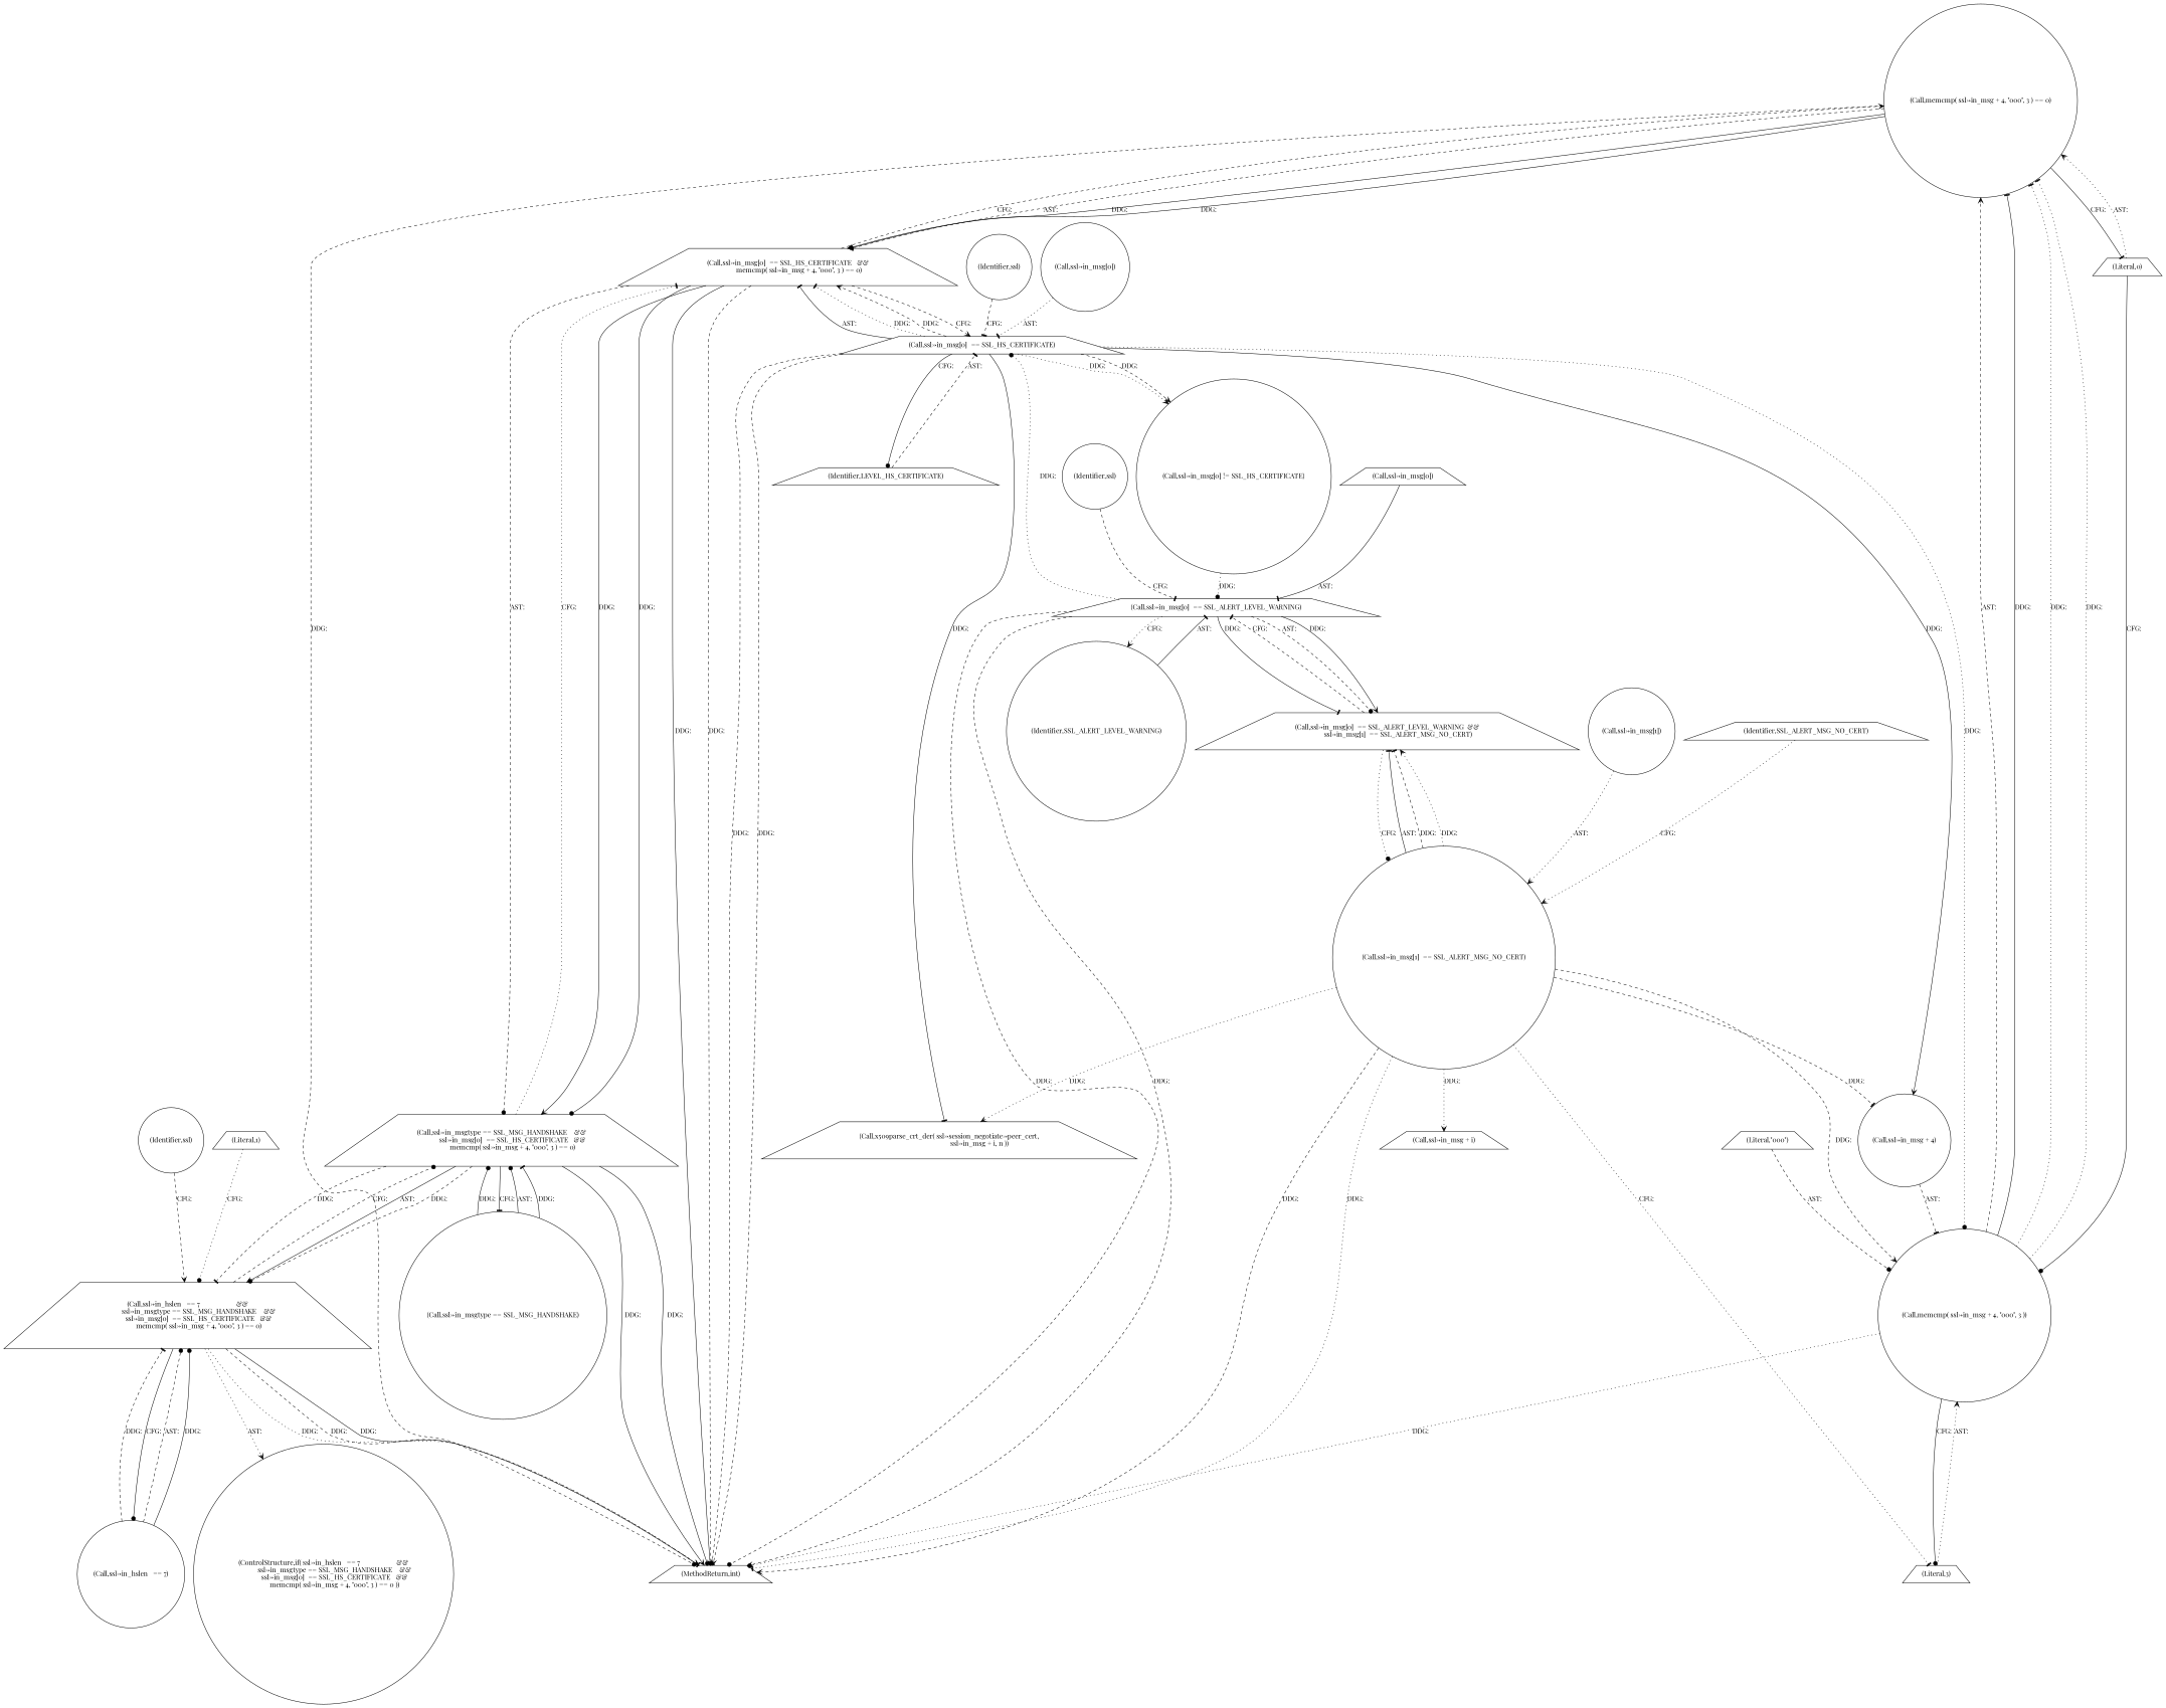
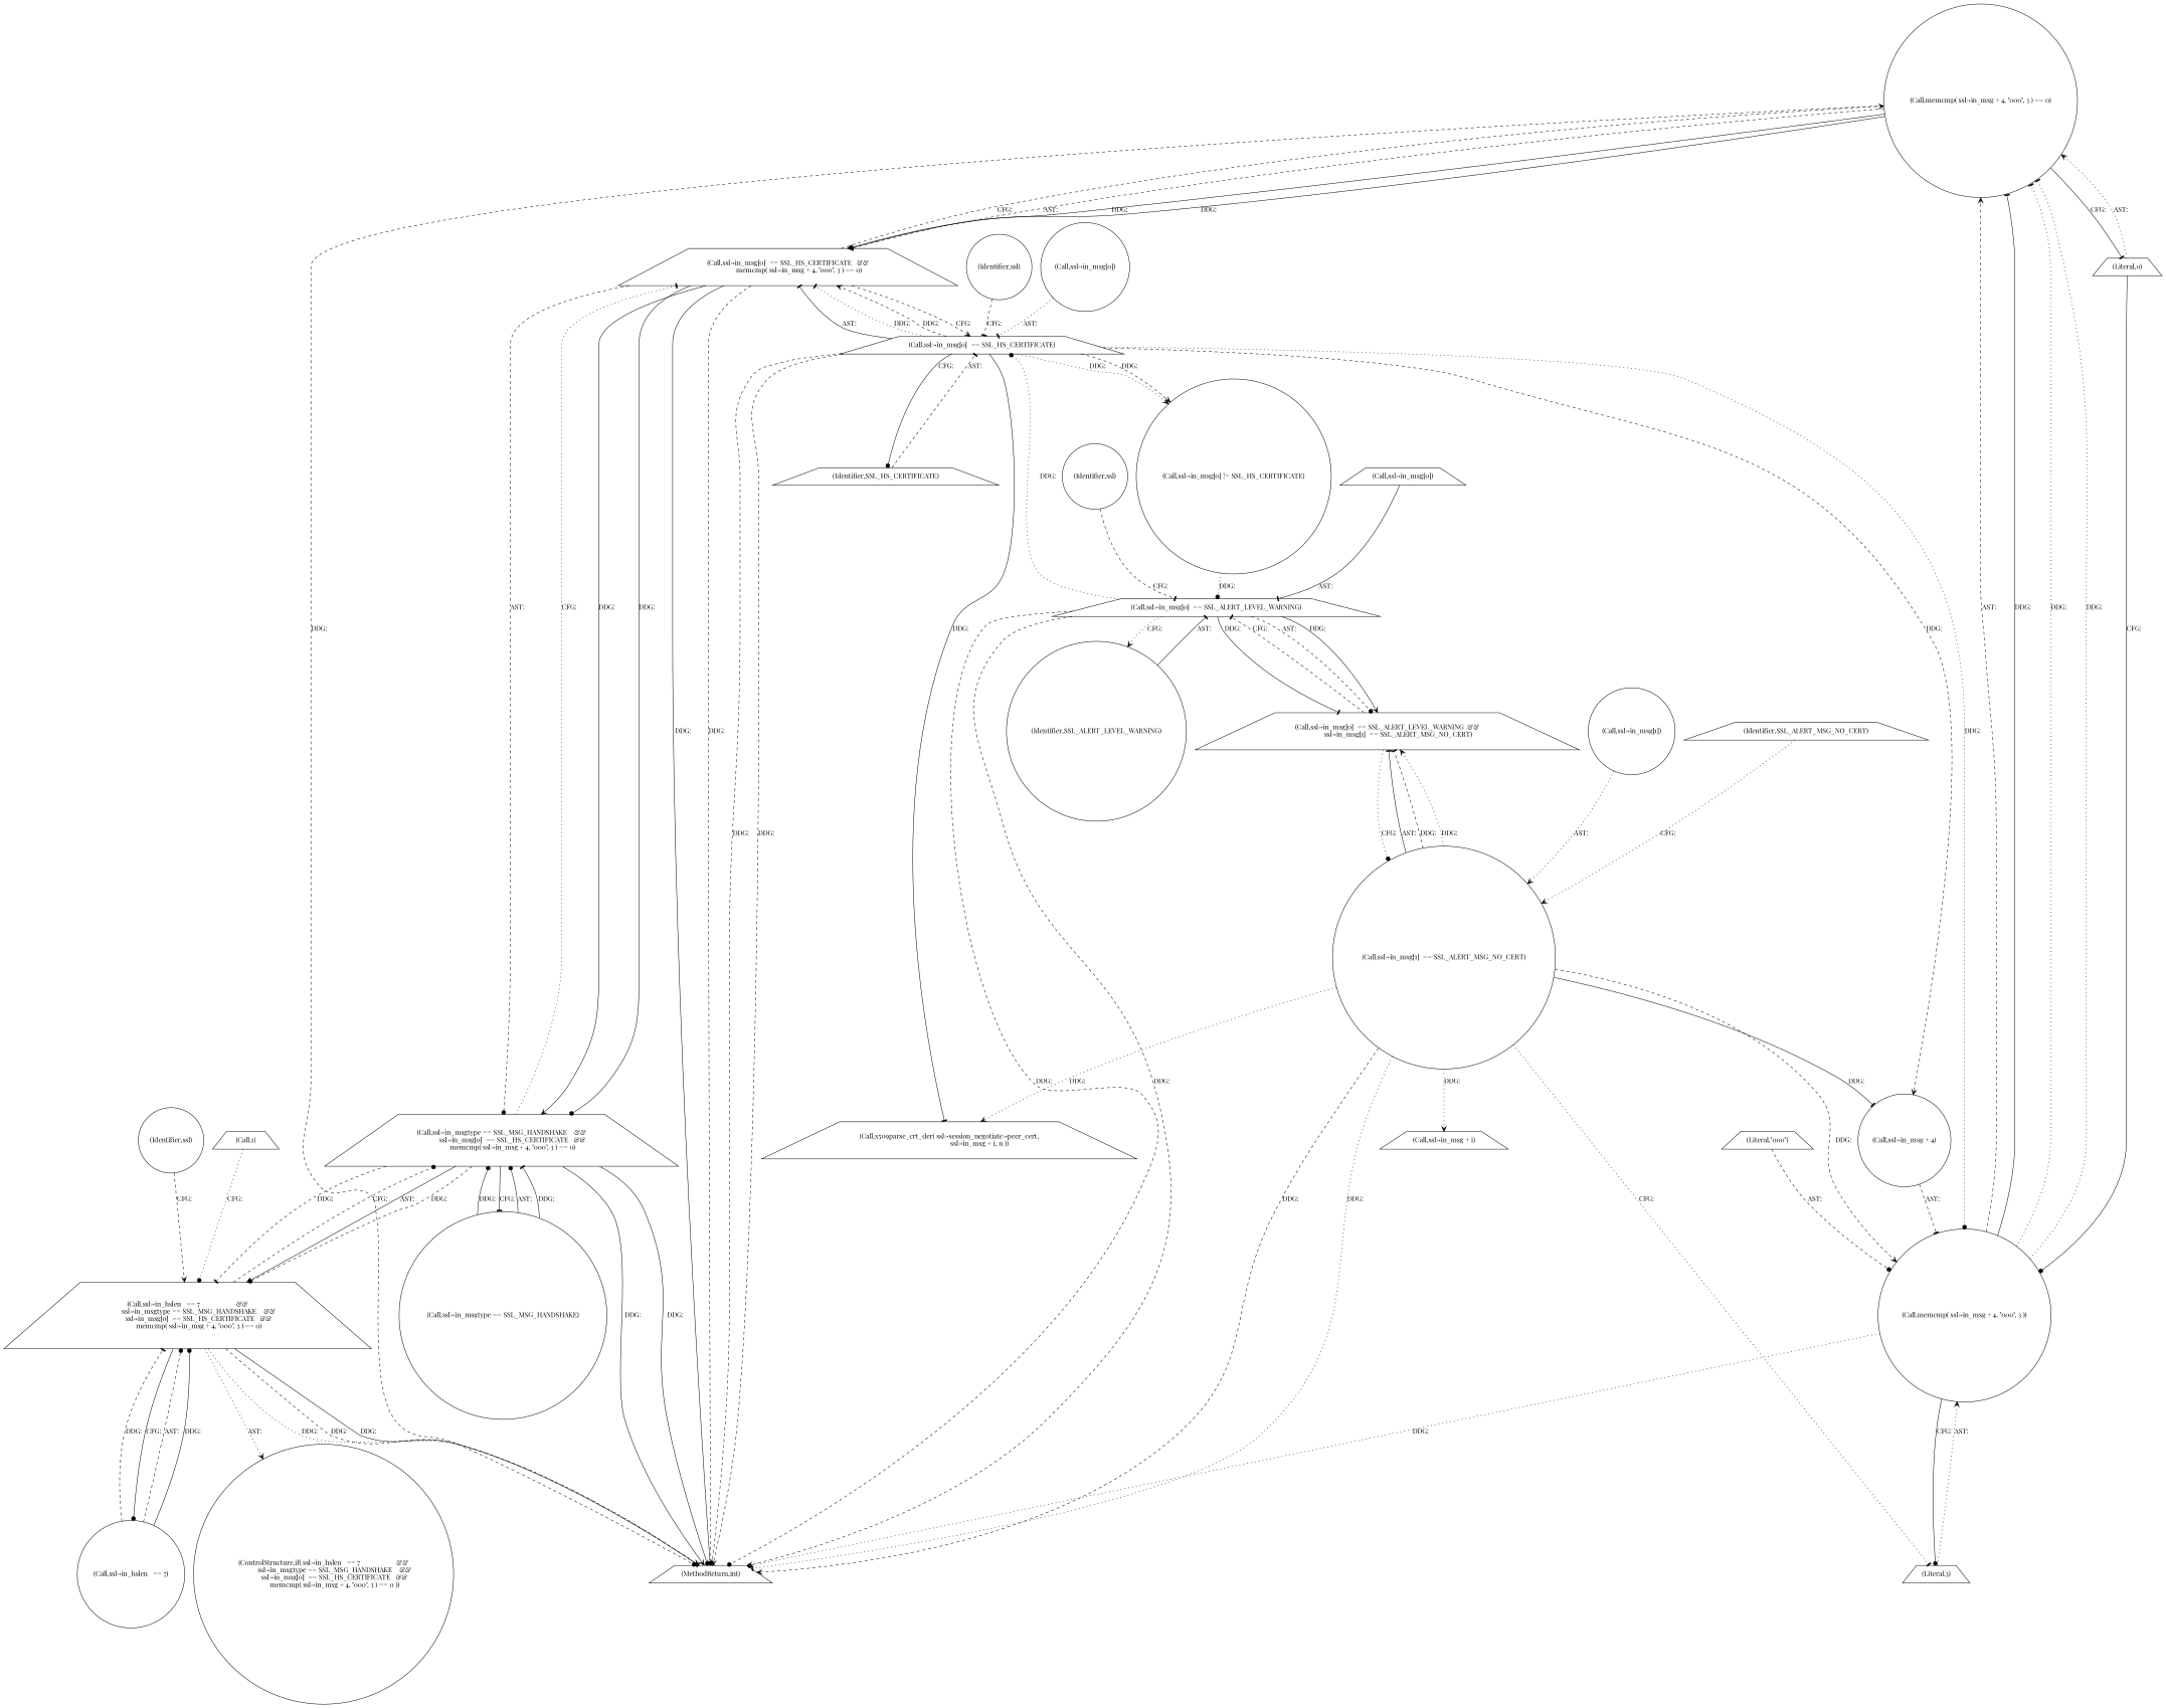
  digraph {
    fontname="Playfair Display"
    node [fontname="Playfair Display" shape=trapezium]
    edge [arrowhead=tee fontname="Playfair Display" style=dashed]
    n1 [label="(Call,memcmp( ssl->in_msg + 4, \"\0\0\0\", 3 ) == 0)" shape=circle]
    n2 [label="(Call,ssl->in_msg[0]  == SSL_HS_CERTIFICATE   &&\n            memcmp( ssl->in_msg + 4, \"\0\0\0\", 3 ) == 0)"]
    n3 [label="(MethodReturn,int)"]
    n4 [label="(Literal,0)"]
    n5 [label="(Call,ssl->in_msg[0]  == SSL_HS_CERTIFICATE)"]
    n6 [label="(Call,ssl->in_msgtype == SSL_MSG_HANDSHAKE    &&\n            ssl->in_msg[0]  == SSL_HS_CERTIFICATE   &&\n            memcmp( ssl->in_msg + 4, \"\0\0\0\", 3 ) == 0)"]
    n7 [label="(Call,memcmp( ssl->in_msg + 4, \"\0\0\0\", 3 ))" shape=circle]
    n8 [label="(Literal,3)"]
    n9 [label="(Call,ssl->in_msg[1]  == SSL_ALERT_MSG_NO_CERT)" shape=circle]
    n10 [label="(Call,ssl->in_msg[0]  == SSL_ALERT_LEVEL_WARNING  &&\n            ssl->in_msg[1]  == SSL_ALERT_MSG_NO_CERT)"]
    n11 [label="(Call,ssl->in_msg + 4)" shape=circle]
    n12 [label="(Call,ssl->in_msg + i)"]
    n13 [label="(Call,x509parse_crt_der( ssl->session_negotiate->peer_cert,\n                                 ssl->in_msg + i, n ))"]
    n14 [label="(Call,ssl->in_msg[0]  == SSL_ALERT_LEVEL_WARNING)"]
    n15 [label="(Identifier,SSL_ALERT_MSG_NO_CERT)"]
    n16 [label="(Call,ssl->in_msg[0] != SSL_HS_CERTIFICATE)" shape=circle]
-   n17 [label="(Identifier,LEVEL_HS_CERTIFICATE)"]
+   n17 [label="(Identifier,SSL_HS_CERTIFICATE)"]
    n18 [label="(Identifier,SSL_ALERT_LEVEL_WARNING)" shape=circle]
    n19 [label="(Call,ssl->in_hslen   == 7                    &&\n            ssl->in_msgtype == SSL_MSG_HANDSHAKE    &&\n            ssl->in_msg[0]  == SSL_HS_CERTIFICATE   &&\n            memcmp( ssl->in_msg + 4, \"\0\0\0\", 3 ) == 0)"]
    n20 [label="(Call,ssl->in_msgtype == SSL_MSG_HANDSHAKE)" shape=circle]
    n21 [label="(Call,ssl->in_hslen   == 7)" shape=circle]
    n22 [label="(ControlStructure,if( ssl->in_hslen   == 7                    &&\n            ssl->in_msgtype == SSL_MSG_HANDSHAKE    &&\n            ssl->in_msg[0]  == SSL_HS_CERTIFICATE   &&\n            memcmp( ssl->in_msg + 4, \"\0\0\0\", 3 ) == 0 ))" shape=circle]
    n23 [label="(Call,ssl->in_msg[0])"]
    n24 [label="(Identifier,ssl)" shape=circle]
    n25 [label="(Literal,\"\0\0\0\")"]
    n26 [label="(Identifier,ssl)" shape=circle]
    n27 [label="(Identifier,ssl)" shape=circle]
    n28 [label="(Call,ssl->in_msg[1])" shape=circle]
-   n29 [label="(Literal,1)"]
+   n29 [label="(Call,1)"]
    n30 [label="(Call,ssl->in_msg[0])" shape=circle]
    n1 -> n2 [label="AST: "]
    n1 -> n2 [arrowhead=dot label="DDG: " style=solid]
    n1 -> n2 [arrowhead=vee label="DDG: " style=solid]
    n1 -> n3 [arrowhead=dot label="DDG: "]
    n1 -> n4 [label="CFG: " style=solid]
    n2 -> n1 [arrowhead=vee label="CFG: "]
    n2 -> n3 [arrowhead=vee label="DDG: " style=solid]
    n2 -> n3 [arrowhead=dot label="DDG: "]
    n2 -> n5 [arrowhead=vee label="CFG: "]
    n2 -> n6 [arrowhead=dot label="AST: "]
    n2 -> n6 [arrowhead=dot label="DDG: " style=solid]
    n2 -> n6 [arrowhead=vee label="DDG: " style=solid]
    n4 -> n1 [arrowhead=vee label="AST: " style=dotted]
    n4 -> n7 [arrowhead=dot label="CFG: " style=solid]
    n5 -> n2 [label="AST: " style=solid]
    n5 -> n2 [label="DDG: " style=dotted]
    n5 -> n2 [arrowhead=vee label="DDG: "]
    n5 -> n3 [arrowhead=vee label="DDG: "]
    n5 -> n3 [label="DDG: "]
    n5 -> n7 [arrowhead=dot label="DDG: " style=dotted]
-   n5 -> n11 [arrowhead=vee label="DDG: " style=solid]
+   n5 -> n11 [arrowhead=vee label="DDG: "]
    n5 -> n13 [label="DDG: " style=solid]
    n5 -> n16 [arrowhead=vee label="DDG: "]
    n5 -> n16 [arrowhead=vee label="DDG: " style=dotted]
    n5 -> n17 [arrowhead=dot label="CFG: " style=solid]
    n6 -> n2 [label="CFG: " style=dotted]
    n6 -> n3 [arrowhead=dot label="DDG: " style=solid]
    n6 -> n3 [arrowhead=vee label="DDG: " style=solid]
    n6 -> n19 [arrowhead=vee label="AST: " style=solid]
    n6 -> n19 [arrowhead=dot label="DDG: "]
    n6 -> n19 [label="DDG: "]
    n6 -> n20 [label="CFG: " style=solid]
    n7 -> n1 [arrowhead=vee label="AST: "]
    n7 -> n1 [label="DDG: " style=solid]
    n7 -> n1 [label="DDG: " style=dotted]
    n7 -> n1 [label="DDG: " style=dotted]
    n7 -> n3 [arrowhead=dot label="DDG: " style=dotted]
    n7 -> n8 [arrowhead=dot label="CFG: " style=solid]
    n8 -> n7 [arrowhead=vee label="AST: " style=dotted]
    n9 -> n3 [label="DDG: " style=dotted]
    n9 -> n3 [arrowhead=vee label="DDG: "]
    n9 -> n7 [arrowhead=vee label="DDG: "]
    n9 -> n8 [label="CFG: " style=dotted]
    n9 -> n10 [label="AST: " style=solid]
    n9 -> n10 [label="DDG: "]
    n9 -> n10 [arrowhead=vee label="DDG: " style=dotted]
-   n9 -> n11 [label="DDG: "]
+   n9 -> n11 [label="DDG: " style=solid]
    n9 -> n12 [arrowhead=vee label="DDG: " style=dotted]
    n9 -> n13 [arrowhead=vee label="DDG: " style=dotted]
    n10 -> n9 [arrowhead=dot label="CFG: " style=dotted]
    n10 -> n14 [label="CFG: "]
    n11 -> n7 [label="AST: "]
    n14 -> n3 [arrowhead=dot label="DDG: "]
    n14 -> n3 [arrowhead=vee label="DDG: "]
    n14 -> n5 [arrowhead=dot label="DDG: " style=dotted]
    n14 -> n10 [arrowhead=dot label="AST: "]
    n14 -> n10 [arrowhead=vee label="DDG: " style=solid]
    n14 -> n10 [label="DDG: " style=solid]
    n14 -> n18 [arrowhead=vee label="CFG: " style=dotted]
    n15 -> n9 [arrowhead=vee label="CFG: " style=dotted]
    n16 -> n14 [arrowhead=dot label="DDG: " style=dotted]
    n17 -> n5 [label="AST: "]
    n18 -> n14 [label="AST: " style=solid]
    n19 -> n3 [arrowhead=vee label="DDG: " style=dotted]
    n19 -> n3 [label="DDG: "]
    n19 -> n3 [arrowhead=vee label="DDG: " style=solid]
    n19 -> n6 [arrowhead=dot label="CFG: "]
    n19 -> n21 [arrowhead=dot label="CFG: " style=solid]
    n19 -> n22 [arrowhead=vee label="AST: " style=dotted]
    n20 -> n6 [arrowhead=dot label="AST: " style=solid]
    n20 -> n6 [label="DDG: " style=solid]
    n20 -> n6 [arrowhead=dot label="DDG: " style=solid]
    n21 -> n19 [arrowhead=dot label="AST: "]
    n21 -> n19 [arrowhead=dot label="DDG: " style=solid]
    n21 -> n19 [label="DDG: "]
    n23 -> n14 [label="AST: " style=solid]
    n24 -> n19 [arrowhead=vee label="CFG: "]
    n25 -> n7 [arrowhead=dot label="AST: "]
    n26 -> n5 [label="CFG: "]
    n27 -> n14 [label="CFG: "]
    n28 -> n9 [arrowhead=vee label="AST: " style=dotted]
    n29 -> n19 [arrowhead=dot label="CFG: " style=dotted]
    n30 -> n5 [label="AST: " style=dotted]
  }
